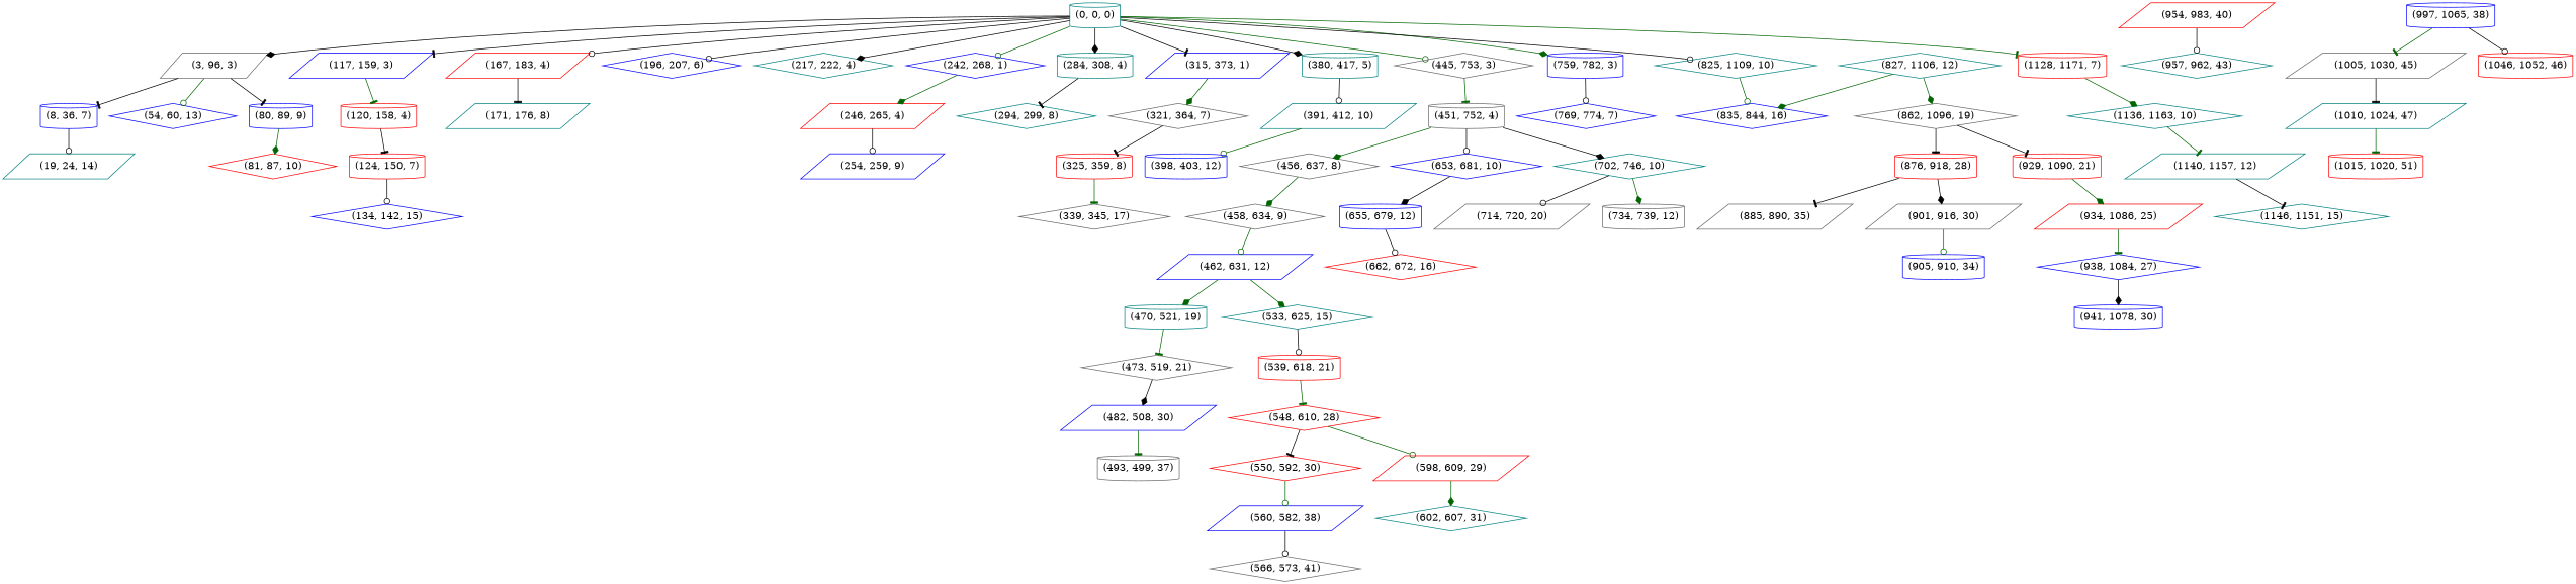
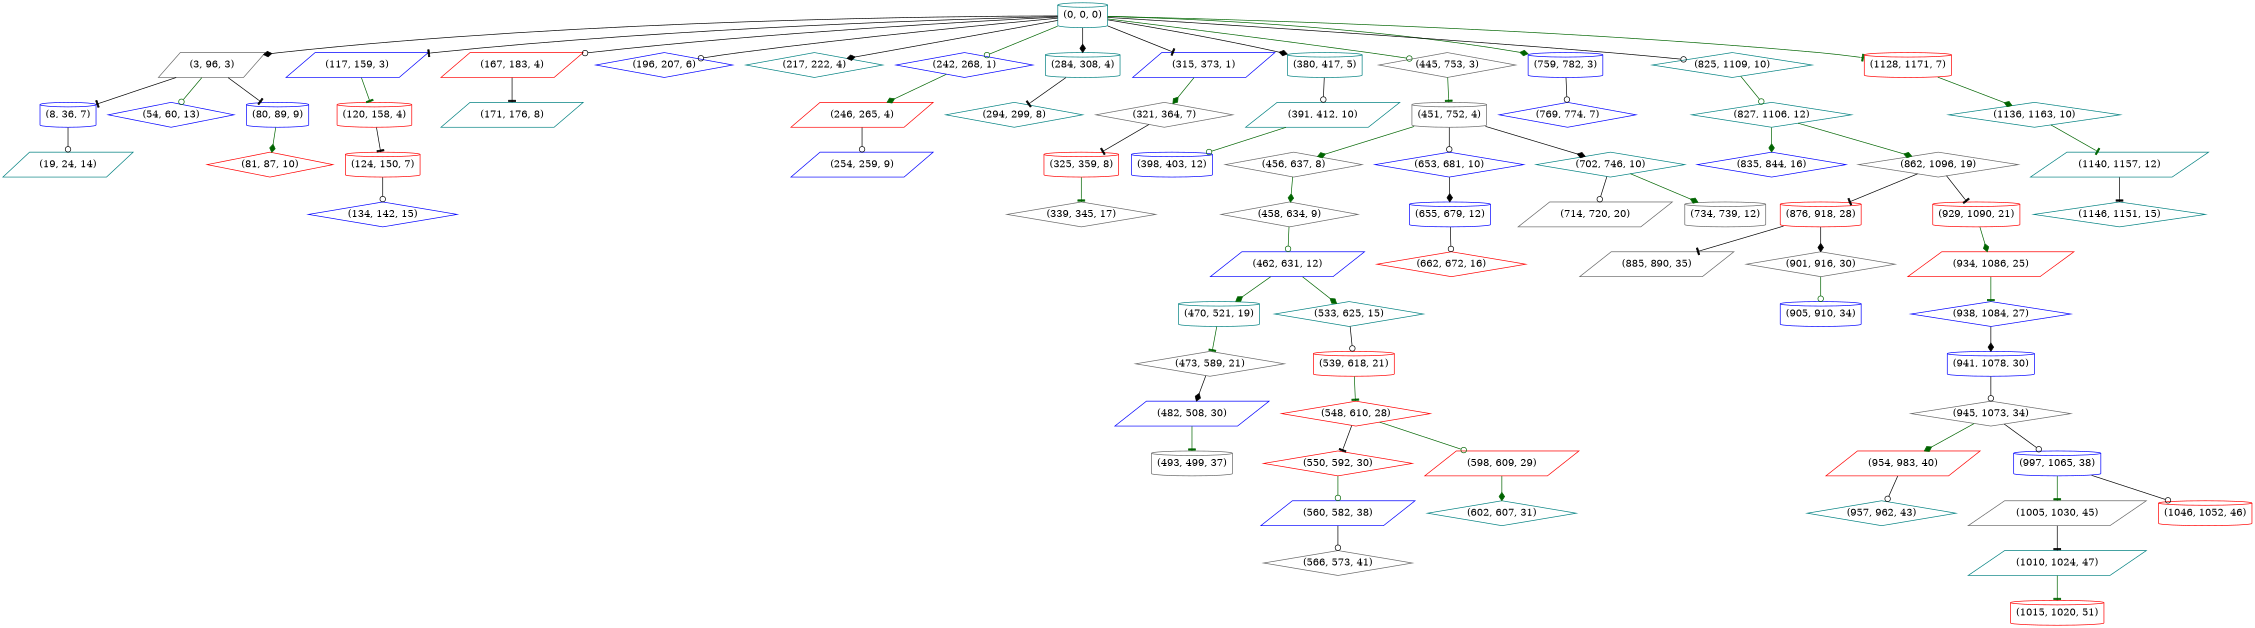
  digraph {
    node [color=blue shape=diamond]
    edge [arrowhead=odot color=black]
    "(0, 0, 0)" [color=teal shape=cylinder]
    "(3, 96, 3)" [color=gray40 shape=parallelogram]
    "(117, 159, 3)" [shape=parallelogram]
    "(167, 183, 4)" [color=red shape=parallelogram]
    "(196, 207, 6)"
    "(217, 222, 4)" [color=teal]
    "(242, 268, 1)"
    "(284, 308, 4)" [color=teal shape=cylinder]
    "(315, 373, 1)" [shape=parallelogram]
    "(380, 417, 5)" [color=teal shape=cylinder]
    "(445, 753, 3)" [color=gray40]
    "(759, 782, 3)" [shape=cylinder]
    "(825, 1109, 10)" [color=teal]
    "(1128, 1171, 7)" [color=red shape=cylinder]
    "(8, 36, 7)" [shape=cylinder]
    "(54, 60, 13)"
    "(80, 89, 9)" [shape=cylinder]
    "(120, 158, 4)" [color=red shape=cylinder]
    "(171, 176, 8)" [color=teal shape=parallelogram]
    "(246, 265, 4)" [color=red shape=parallelogram]
    "(294, 299, 8)" [color=teal]
    "(321, 364, 7)" [color=gray40]
    "(391, 412, 10)" [color=teal shape=parallelogram]
    "(451, 752, 4)" [color=gray40 shape=cylinder]
    "(769, 774, 7)"
    "(827, 1106, 12)" [color=teal]
    "(1136, 1163, 10)" [color=teal]
    "(19, 24, 14)" [color=teal shape=parallelogram]
    "(81, 87, 10)" [color=red]
    "(124, 150, 7)" [color=red shape=cylinder]
    "(134, 142, 15)"
    "(254, 259, 9)" [shape=parallelogram]
    "(325, 359, 8)" [color=red shape=cylinder]
    "(339, 345, 17)" [color=gray40]
    "(398, 403, 12)" [shape=cylinder]
    "(456, 637, 8)" [color=gray40]
    n37 [label="(653, 681, 10)"]
    "(702, 746, 10)" [color=teal]
    "(458, 634, 9)" [color=gray40]
    "(655, 679, 12)" [shape=cylinder]
    "(714, 720, 20)" [color=gray40 shape=parallelogram]
    "(734, 739, 12)" [color=gray40 shape=cylinder]
    "(462, 631, 12)" [shape=parallelogram]
    "(470, 521, 19)" [color=teal shape=cylinder]
    "(533, 625, 15)" [color=teal]
-   "(473, 519, 21)" [color=gray40]
+   "(473, 519, 21)" [color=gray40 label="(473, 589, 21)"]
    "(539, 618, 21)" [color=red shape=cylinder]
    "(482, 508, 30)" [shape=parallelogram]
    "(493, 499, 37)" [color=gray40 shape=cylinder]
    "(548, 610, 28)" [color=red]
    "(550, 592, 30)" [color=red]
    "(598, 609, 29)" [color=red shape=parallelogram]
    "(560, 582, 38)" [shape=parallelogram]
    "(602, 607, 31)" [color=teal]
    "(566, 573, 41)" [color=gray40]
    "(662, 672, 16)" [color=red]
    "(835, 844, 16)"
    "(862, 1096, 19)" [color=gray40]
    "(876, 918, 28)" [color=red shape=cylinder]
    "(929, 1090, 21)" [color=red shape=cylinder]
    "(885, 890, 35)" [color=gray40 shape=parallelogram]
-   "(901, 916, 30)" [color=gray40 shape=parallelogram]
+   "(901, 916, 30)" [color=gray40]
    "(934, 1086, 25)" [color=red shape=parallelogram]
    "(905, 910, 34)" [shape=cylinder]
    "(938, 1084, 27)"
    "(941, 1078, 30)" [shape=cylinder]
+   "(945, 1073, 34)" [color=gray40]
    "(954, 983, 40)" [color=red shape=parallelogram]
    "(997, 1065, 38)" [shape=cylinder]
    "(957, 962, 43)" [color=teal]
    "(1005, 1030, 45)" [color=gray40 shape=parallelogram]
    "(1046, 1052, 46)" [color=red shape=cylinder]
    "(1010, 1024, 47)" [color=teal shape=parallelogram]
    "(1015, 1020, 51)" [color=red shape=cylinder]
    "(1140, 1157, 12)" [color=teal shape=parallelogram]
    "(1146, 1151, 15)" [color=teal]
    "(0, 0, 0)" -> "(3, 96, 3)" [arrowhead=diamond]
    "(0, 0, 0)" -> "(117, 159, 3)" [arrowhead=tee]
    "(0, 0, 0)" -> "(167, 183, 4)"
    "(0, 0, 0)" -> "(196, 207, 6)"
    "(0, 0, 0)" -> "(217, 222, 4)" [arrowhead=diamond]
    "(0, 0, 0)" -> "(242, 268, 1)" [color=darkgreen]
    "(0, 0, 0)" -> "(284, 308, 4)" [arrowhead=diamond]
    "(0, 0, 0)" -> "(315, 373, 1)" [arrowhead=tee]
    "(0, 0, 0)" -> "(380, 417, 5)" [arrowhead=diamond]
    "(0, 0, 0)" -> "(445, 753, 3)" [color=darkgreen]
    "(0, 0, 0)" -> "(759, 782, 3)" [arrowhead=diamond color=darkgreen]
    "(0, 0, 0)" -> "(825, 1109, 10)"
    "(0, 0, 0)" -> "(1128, 1171, 7)" [arrowhead=tee color=darkgreen]
    "(3, 96, 3)" -> "(8, 36, 7)" [arrowhead=tee]
    "(3, 96, 3)" -> "(54, 60, 13)" [color=darkgreen]
    "(3, 96, 3)" -> "(80, 89, 9)" [arrowhead=tee]
    "(117, 159, 3)" -> "(120, 158, 4)" [arrowhead=tee color=darkgreen]
    "(167, 183, 4)" -> "(171, 176, 8)" [arrowhead=tee]
    "(242, 268, 1)" -> "(246, 265, 4)" [arrowhead=diamond color=darkgreen]
    "(284, 308, 4)" -> "(294, 299, 8)" [arrowhead=tee]
    "(315, 373, 1)" -> "(321, 364, 7)" [arrowhead=diamond color=darkgreen]
    "(380, 417, 5)" -> "(391, 412, 10)"
    "(445, 753, 3)" -> "(451, 752, 4)" [arrowhead=tee color=darkgreen]
    "(759, 782, 3)" -> "(769, 774, 7)"
-   "(825, 1109, 10)" -> "(835, 844, 16)" [color=darkgreen]
+   "(825, 1109, 10)" -> "(827, 1106, 12)" [color=darkgreen]
    "(1128, 1171, 7)" -> "(1136, 1163, 10)" [arrowhead=diamond color=darkgreen]
    "(8, 36, 7)" -> "(19, 24, 14)"
    "(80, 89, 9)" -> "(81, 87, 10)" [arrowhead=diamond color=darkgreen]
    "(120, 158, 4)" -> "(124, 150, 7)" [arrowhead=tee]
    "(246, 265, 4)" -> "(254, 259, 9)"
    "(321, 364, 7)" -> "(325, 359, 8)" [arrowhead=tee]
    "(391, 412, 10)" -> "(398, 403, 12)" [color=darkgreen]
    "(451, 752, 4)" -> "(456, 637, 8)" [arrowhead=diamond color=darkgreen]
    "(451, 752, 4)" -> n37
    "(451, 752, 4)" -> "(702, 746, 10)" [arrowhead=diamond]
    "(827, 1106, 12)" -> "(835, 844, 16)" [arrowhead=diamond color=darkgreen]
    "(827, 1106, 12)" -> "(862, 1096, 19)" [arrowhead=diamond color=darkgreen]
    "(1136, 1163, 10)" -> "(1140, 1157, 12)" [arrowhead=tee color=darkgreen]
    "(124, 150, 7)" -> "(134, 142, 15)"
    "(325, 359, 8)" -> "(339, 345, 17)" [arrowhead=tee color=darkgreen]
    "(456, 637, 8)" -> "(458, 634, 9)" [arrowhead=diamond color=darkgreen]
    n37 -> "(655, 679, 12)" [arrowhead=diamond]
    "(702, 746, 10)" -> "(714, 720, 20)"
    "(702, 746, 10)" -> "(734, 739, 12)" [arrowhead=diamond color=darkgreen]
    "(458, 634, 9)" -> "(462, 631, 12)" [color=darkgreen]
    "(655, 679, 12)" -> "(662, 672, 16)"
    "(462, 631, 12)" -> "(470, 521, 19)" [arrowhead=diamond color=darkgreen]
    "(462, 631, 12)" -> "(533, 625, 15)" [arrowhead=diamond color=darkgreen]
    "(470, 521, 19)" -> "(473, 519, 21)" [arrowhead=tee color=darkgreen]
    "(533, 625, 15)" -> "(539, 618, 21)"
    "(473, 519, 21)" -> "(482, 508, 30)" [arrowhead=diamond]
    "(539, 618, 21)" -> "(548, 610, 28)" [arrowhead=tee color=darkgreen]
    "(482, 508, 30)" -> "(493, 499, 37)" [arrowhead=tee color=darkgreen]
    "(548, 610, 28)" -> "(550, 592, 30)" [arrowhead=tee]
    "(548, 610, 28)" -> "(598, 609, 29)" [color=darkgreen]
    "(550, 592, 30)" -> "(560, 582, 38)" [color=darkgreen]
    "(598, 609, 29)" -> "(602, 607, 31)" [arrowhead=diamond color=darkgreen]
    "(560, 582, 38)" -> "(566, 573, 41)"
    "(862, 1096, 19)" -> "(876, 918, 28)" [arrowhead=tee]
    "(862, 1096, 19)" -> "(929, 1090, 21)" [arrowhead=tee]
    "(876, 918, 28)" -> "(885, 890, 35)" [arrowhead=tee]
    "(876, 918, 28)" -> "(901, 916, 30)" [arrowhead=diamond]
    "(929, 1090, 21)" -> "(934, 1086, 25)" [arrowhead=diamond color=darkgreen]
    "(901, 916, 30)" -> "(905, 910, 34)" [color=darkgreen]
    "(934, 1086, 25)" -> "(938, 1084, 27)" [arrowhead=tee color=darkgreen]
    "(938, 1084, 27)" -> "(941, 1078, 30)" [arrowhead=diamond]
+   "(941, 1078, 30)" -> "(945, 1073, 34)"
+   "(945, 1073, 34)" -> "(954, 983, 40)" [arrowhead=diamond color=darkgreen]
+   "(945, 1073, 34)" -> "(997, 1065, 38)"
    "(954, 983, 40)" -> "(957, 962, 43)"
    "(997, 1065, 38)" -> "(1005, 1030, 45)" [arrowhead=tee color=darkgreen]
    "(997, 1065, 38)" -> "(1046, 1052, 46)"
    "(1005, 1030, 45)" -> "(1010, 1024, 47)" [arrowhead=tee]
    "(1010, 1024, 47)" -> "(1015, 1020, 51)" [arrowhead=tee color=darkgreen]
    "(1140, 1157, 12)" -> "(1146, 1151, 15)" [arrowhead=tee]
  }
